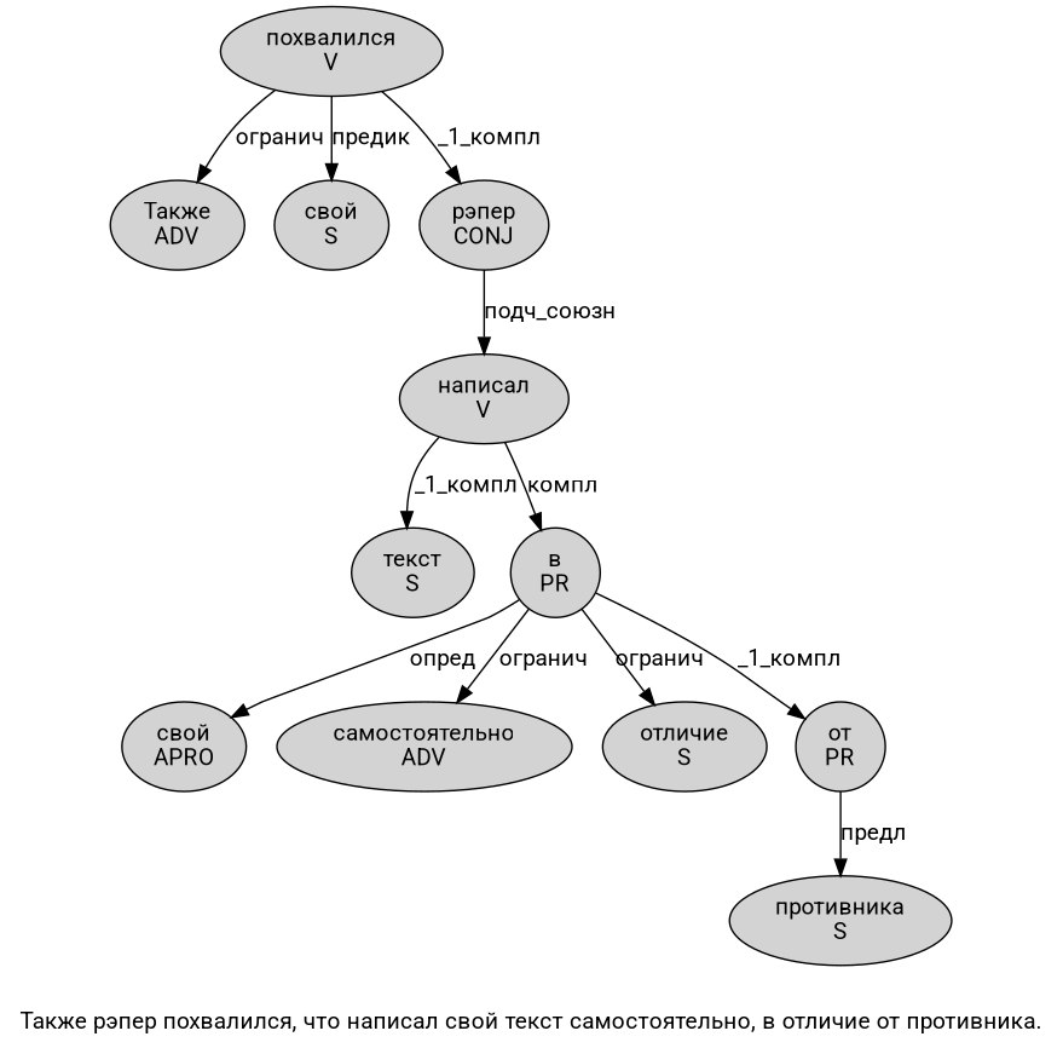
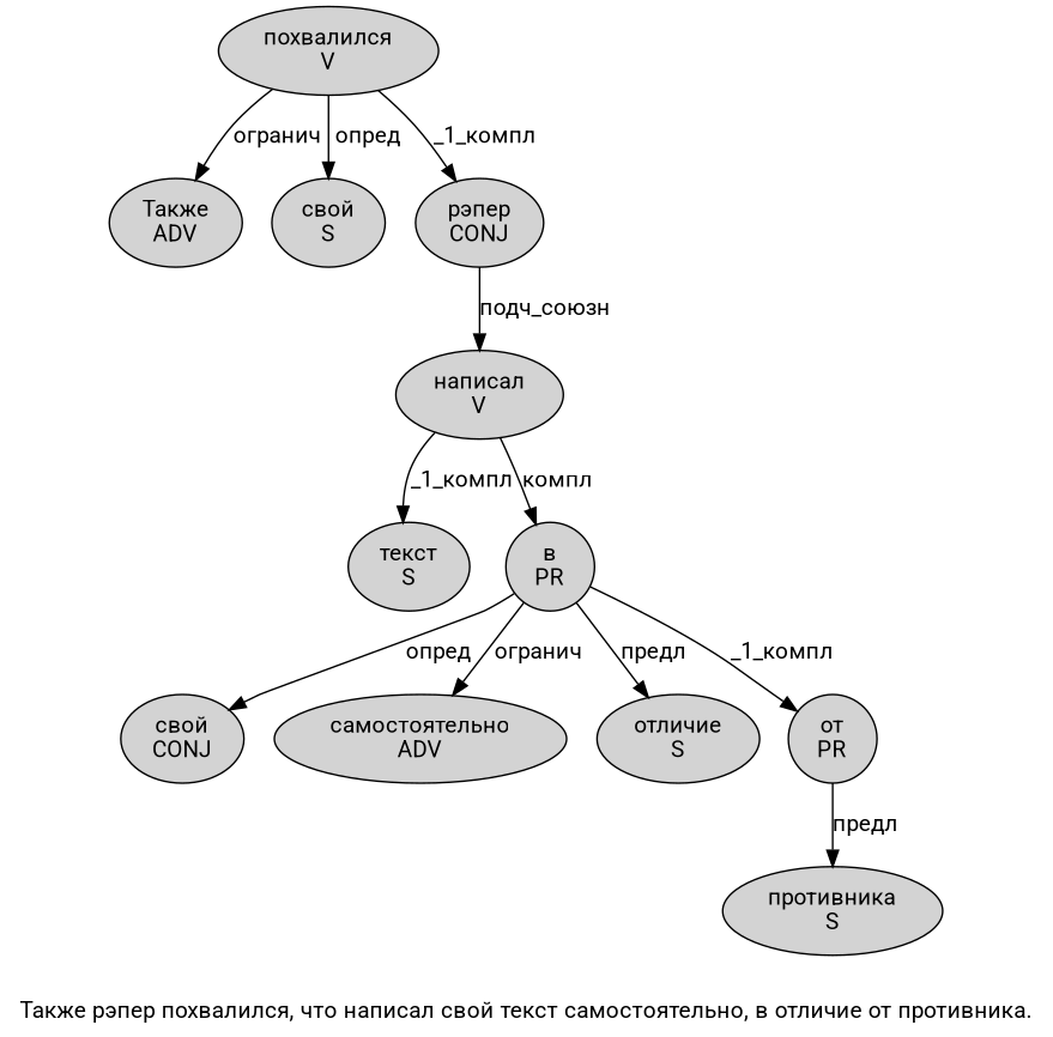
  digraph {
    fontname=Roboto
    label="Также рэпер похвалился, что написал свой текст самостоятельно, в отличие от противника."
    node [fillcolor=lightgray fontname=Roboto penwidth=1 shape=ellipse style=filled]
    edge [fontname=Roboto]
    n1 [label="Также\nADV"]
    n2 [label="свой\nS"]
    n3 [label="похвалился\nV"]
    n4 [label="рэпер\nCONJ"]
    n5 [label="написал\nV"]
    n6 [label="текст\nS"]
    n7 [label="в\nPR"]
-   n8 [label="свой\nAPRO"]
+   n8 [label="свой\nCONJ"]
    n9 [label="самостоятельно\nADV"]
    n10 [label="отличие\nS"]
    n11 [label="от\nPR"]
    n12 [label="противника\nS"]
    n3 -> n1 [label="огранич"]
-   n3 -> n2 [label="предик"]
+   n3 -> n2 [label="опред"]
    n3 -> n4 [label="_1_компл"]
    n4 -> n5 [label="подч_союзн"]
    n5 -> n6 [label="_1_компл"]
    n5 -> n7 [label="компл"]
    n7 -> n8 [label="опред"]
    n7 -> n9 [label="огранич"]
-   n7 -> n10 [label="огранич"]
+   n7 -> n10 [label="предл"]
    n7 -> n11 [label="_1_компл"]
    n11 -> n12 [label="предл"]
  }
